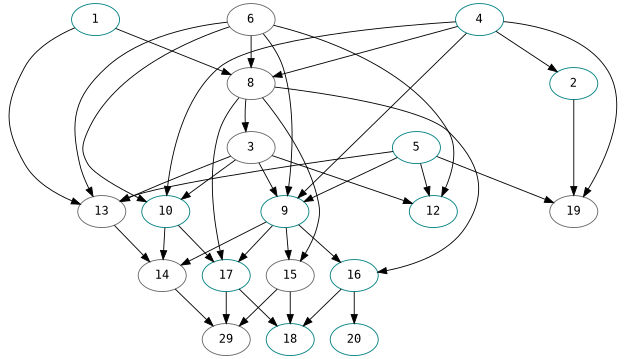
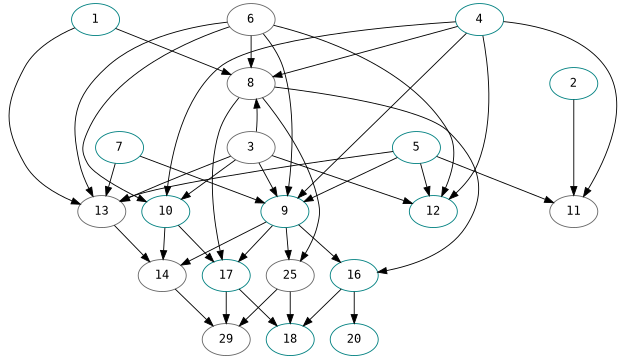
  digraph {
    fontname="DejaVu Sans Mono"
    node [alpha=0.14 color=teal fontname="DejaVu Sans Mono"]
    edge [fontname="DejaVu Sans Mono"]
    1 [alpha=0.10 expect_size=7908352]
    8 [alpha=0.11 color=gray40 expect_size=44076032]
    13 [color=gray40 expect_size=11743232]
-   15 [alpha=0.18 color=gray40 expect_size=11915264]
+   15 [alpha=0.18 color=gray40 expect_size=11915264 label=25]
    16 [alpha=0.02 expect_size=13232128]
    17 [alpha=0.07 expect_size=47123456]
-   11 [alpha=0.18 color=gray40 expect_size=6160384 label=19]
+   11 [alpha=0.18 color=gray40 expect_size=6160384]
    14 [alpha=0.19 color=gray40 expect_size=45414400]
    n9 [alpha=0.18 color=gray40 expect_size=30019584 label=29]
    18 [expect_size=51229696]
    20 [expect_size=12220416]
    2 [alpha=0.12 expect_size=30373888]
    3 [color=gray40 expect_size=45274112]
    9 [alpha=0.12 expect_size=42627072]
    10 [alpha=0.16 expect_size=31769600]
    12 [alpha=0.20 expect_size=29928448]
    4 [alpha=0.06 expect_size=24925184]
    5 [alpha=0.01 expect_size=38882304]
    6 [color=gray40 expect_size=11932672]
+   7 [alpha=0.02 expect_size=47768576]
    1 -> 8
    1 -> 13
    8 -> 15
    8 -> 16
    8 -> 17
    13 -> 14
    15 -> n9
    15 -> 18
    16 -> 18
    16 -> 20
    17 -> n9
    17 -> 18
    14 -> n9
    2 -> 11
-   8 -> 3
+   3 -> 8
    3 -> 13
    3 -> 9
    3 -> 10
    3 -> 12
    9 -> 15
    9 -> 16
    9 -> 17
    9 -> 14
    10 -> 17
    10 -> 14
    4 -> 8
    4 -> 11
    4 -> 9
    4 -> 10
-   4 -> 2
+   4 -> 12
    5 -> 13
    5 -> 11
    5 -> 9
    5 -> 12
    6 -> 8
    6 -> 13
    6 -> 9
    6 -> 10
    6 -> 12
+   7 -> 13
+   7 -> 9
  }
